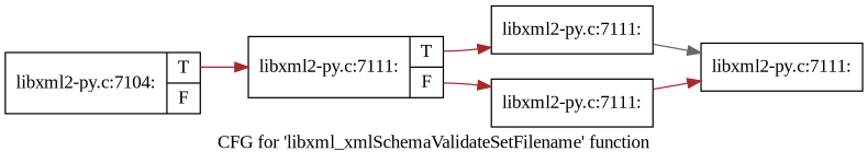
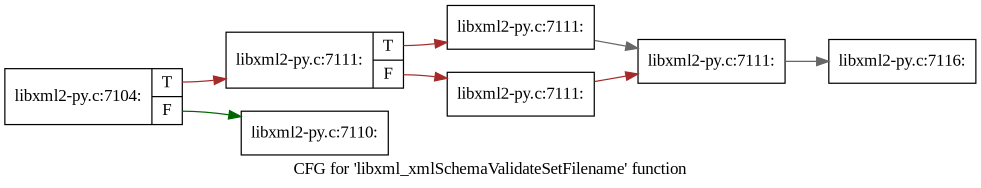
  digraph {
    fontname="Liberation Serif"
    label="CFG for 'libxml_xmlSchemaValidateSetFilename' function"
    rankdir=LR
    node [fontname="Liberation Serif" shape=record]
    edge [color=brown fontname="Liberation Serif"]
    n1 [label="{libxml2-py.c:7104:|{<s0>T|<s1>F}}"]
    n2 [label="{libxml2-py.c:7111:|{<s0>T|<s1>F}}"]
+   n3 [label="{libxml2-py.c:7110:}"]
    n4 [label="{libxml2-py.c:7111:}"]
    n5 [label="{libxml2-py.c:7111:}"]
    n6 [label="{libxml2-py.c:7111:}"]
+   n7 [label="{libxml2-py.c:7116:}"]
    n1 -> n2 [tailport=s0]
+   n1 -> n3 [color=darkgreen tailport=s1]
    n2 -> n4 [tailport=s0]
    n2 -> n5 [tailport=s1]
    n4 -> n6 [color=gray40]
    n5 -> n6
+   n6 -> n7 [color=gray40]
  }
